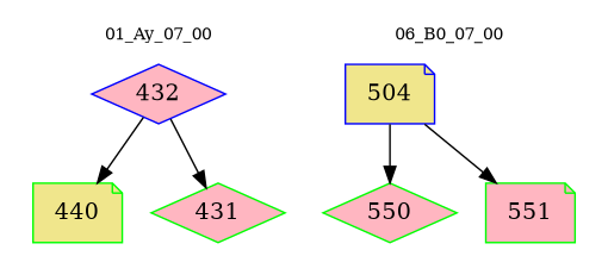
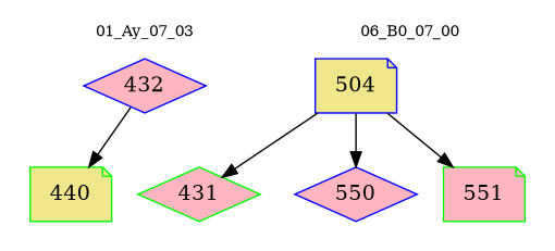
  digraph {
    node [color=green fillcolor=lightpink shape=diamond style=filled]
    edge [color=black]
    n1 [color=blue label=432]
    n2 [label=431]
    n3 [fillcolor=khaki label=440 shape=note]
    n4 [color=blue fillcolor=khaki label=504 shape=note]
-   n5 [label=550]
+   n5 [color=blue label=550]
    n6 [label=551 shape=note]
    subgraph cluster_1 {
      color=white
      fontsize=10
-     label="01_Ay_07_00"
+     label="01_Ay_07_03"
      n1
      n2
      n3
    }
    subgraph cluster_2 {
      color=white
      fontsize=10
      label="06_B0_07_00"
      n4
      n5
      n6
    }
-   n1 -> n2
+   n4 -> n2
    n1 -> n3
    n4 -> n5
    n4 -> n6
  }
